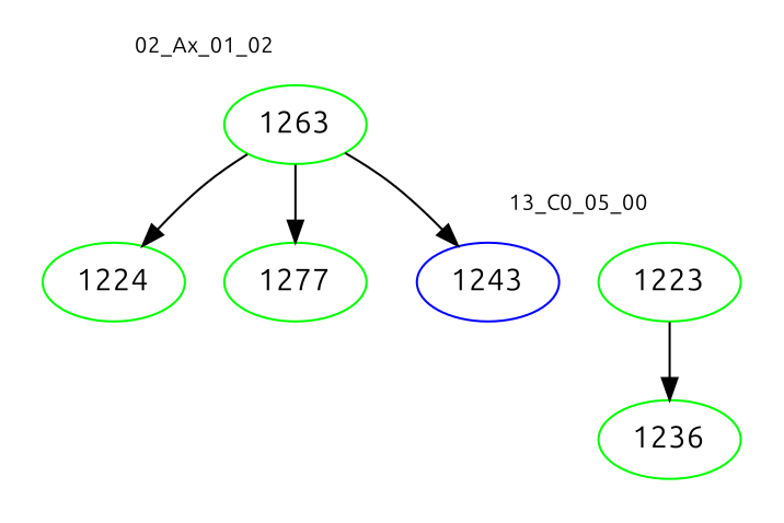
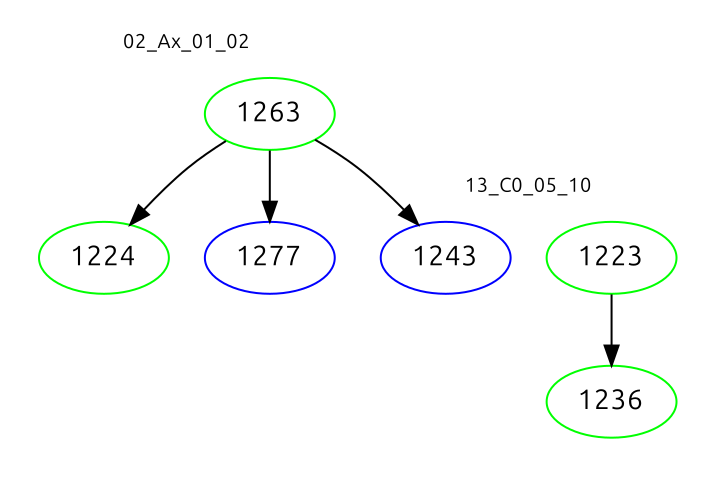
  digraph {
    fontname=Ubuntu
    node [color=green fontname=Ubuntu]
    edge [color=black fontname=Ubuntu]
    n1 [label=1263]
    n2 [label=1224]
-   n3 [label=1277]
+   n3 [color=blue label=1277]
    n4 [label=1223]
    n5 [color=blue label=1243]
    n6 [label=1236]
    subgraph cluster_1 {
      color=white
      fontsize=10
      label="02_Ax_01_02"
      n1
      n2
      n3
    }
    subgraph cluster_2 {
      color=white
      fontsize=10
-     label="13_C0_05_00"
+     label="13_C0_05_10"
      n4
      n5
      n6
    }
    n1 -> n2
    n1 -> n3
    n1 -> n5
    n4 -> n6
  }
